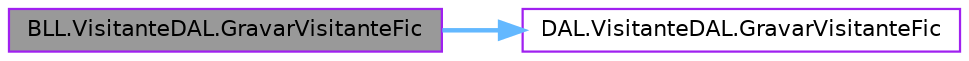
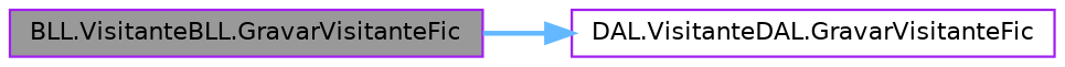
  digraph {
    rankdir=LR
    node [color=purple fontname=Helvetica fontsize=10 shape=box style=filled]
-   n1 [fillcolor=grey60 fontcolor=black height=0.2 label="BLL.VisitanteDAL.GravarVisitanteFic" width=0.4]
+   n1 [fillcolor=grey60 fontcolor=black height=0.2 label="BLL.VisitanteBLL.GravarVisitanteFic" width=0.4]
    n2 [fillcolor=white height=0.2 label="DAL.VisitanteDAL.GravarVisitanteFic" width=0.4]
    n1 -> n2 [color=steelblue1 fontname=Helvetica fontsize=10 labelfontname=Helvetica labelfontsize=10 style=bold]
  }
